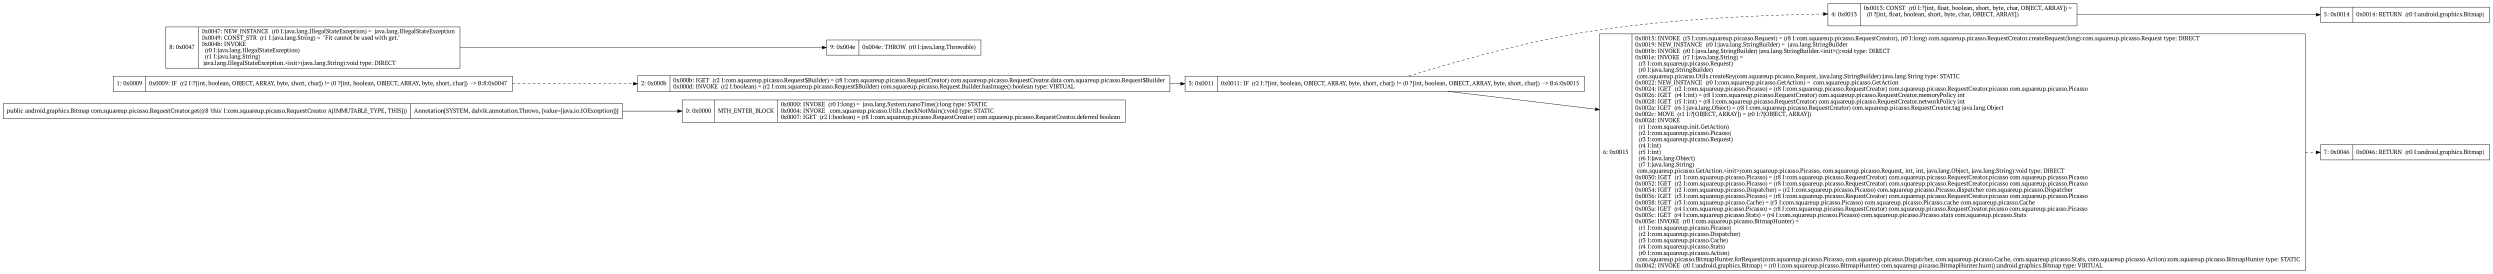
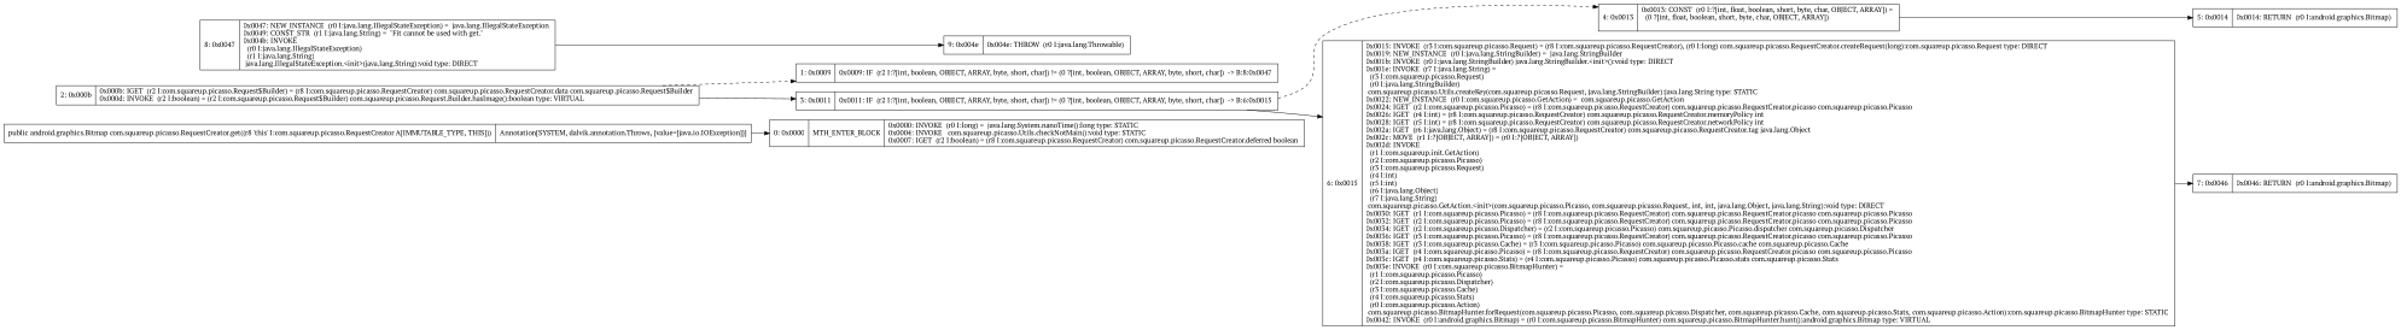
  digraph {
    fontname="PT Serif"
    rankdir=LR
    node [fontname="PT Serif" shape=record]
    edge [fontname="PT Serif"]
    n1 [label="{0\:\ 0x0000|MTH_ENTER_BLOCK\l|0x0000: INVOKE  (r0 I:long) =  java.lang.System.nanoTime():long type: STATIC \l0x0004: INVOKE   com.squareup.picasso.Utils.checkNotMain():void type: STATIC \l0x0007: IGET  (r2 I:boolean) = (r8 I:com.squareup.picasso.RequestCreator) com.squareup.picasso.RequestCreator.deferred boolean \l}"]
    n2 [label="{1\:\ 0x0009|0x0009: IF  (r2 I:?[int, boolean, OBJECT, ARRAY, byte, short, char]) != (0 ?[int, boolean, OBJECT, ARRAY, byte, short, char])  \-\> B:8:0x0047 \l}"]
    n3 [label="{2\:\ 0x000b|0x000b: IGET  (r2 I:com.squareup.picasso.Request$Builder) = (r8 I:com.squareup.picasso.RequestCreator) com.squareup.picasso.RequestCreator.data com.squareup.picasso.Request$Builder \l0x000d: INVOKE  (r2 I:boolean) = (r2 I:com.squareup.picasso.Request$Builder) com.squareup.picasso.Request.Builder.hasImage():boolean type: VIRTUAL \l}"]
    n4 [label="{3\:\ 0x0011|0x0011: IF  (r2 I:?[int, boolean, OBJECT, ARRAY, byte, short, char]) != (0 ?[int, boolean, OBJECT, ARRAY, byte, short, char])  \-\> B:6:0x0015 \l}"]
    n5 [label="{8\:\ 0x0047|0x0047: NEW_INSTANCE  (r0 I:java.lang.IllegalStateException) =  java.lang.IllegalStateException \l0x0049: CONST_STR  (r1 I:java.lang.String) =  \"Fit cannot be used with get.\" \l0x004b: INVOKE  \l  (r0 I:java.lang.IllegalStateException)\l  (r1 I:java.lang.String)\l java.lang.IllegalStateException.\<init\>(java.lang.String):void type: DIRECT \l}"]
    n6 [label="{9\:\ 0x004e|0x004e: THROW  (r0 I:java.lang.Throwable) \l}"]
    n7 [label="{4\:\ 0x0013|0x0013: CONST  (r0 I:?[int, float, boolean, short, byte, char, OBJECT, ARRAY]) = \l  (0 ?[int, float, boolean, short, byte, char, OBJECT, ARRAY])\l \l}"]
    n8 [label="{6\:\ 0x0015|0x0015: INVOKE  (r3 I:com.squareup.picasso.Request) = (r8 I:com.squareup.picasso.RequestCreator), (r0 I:long) com.squareup.picasso.RequestCreator.createRequest(long):com.squareup.picasso.Request type: DIRECT \l0x0019: NEW_INSTANCE  (r0 I:java.lang.StringBuilder) =  java.lang.StringBuilder \l0x001b: INVOKE  (r0 I:java.lang.StringBuilder) java.lang.StringBuilder.\<init\>():void type: DIRECT \l0x001e: INVOKE  (r7 I:java.lang.String) = \l  (r3 I:com.squareup.picasso.Request)\l  (r0 I:java.lang.StringBuilder)\l com.squareup.picasso.Utils.createKey(com.squareup.picasso.Request, java.lang.StringBuilder):java.lang.String type: STATIC \l0x0022: NEW_INSTANCE  (r0 I:com.squareup.picasso.GetAction) =  com.squareup.picasso.GetAction \l0x0024: IGET  (r2 I:com.squareup.picasso.Picasso) = (r8 I:com.squareup.picasso.RequestCreator) com.squareup.picasso.RequestCreator.picasso com.squareup.picasso.Picasso \l0x0026: IGET  (r4 I:int) = (r8 I:com.squareup.picasso.RequestCreator) com.squareup.picasso.RequestCreator.memoryPolicy int \l0x0028: IGET  (r5 I:int) = (r8 I:com.squareup.picasso.RequestCreator) com.squareup.picasso.RequestCreator.networkPolicy int \l0x002a: IGET  (r6 I:java.lang.Object) = (r8 I:com.squareup.picasso.RequestCreator) com.squareup.picasso.RequestCreator.tag java.lang.Object \l0x002c: MOVE  (r1 I:?[OBJECT, ARRAY]) = (r0 I:?[OBJECT, ARRAY]) \l0x002d: INVOKE  \l  (r1 I:com.squareup.init.GetAction)\l  (r2 I:com.squareup.picasso.Picasso)\l  (r3 I:com.squareup.picasso.Request)\l  (r4 I:int)\l  (r5 I:int)\l  (r6 I:java.lang.Object)\l  (r7 I:java.lang.String)\l com.squareup.picasso.GetAction.\<init\>(com.squareup.picasso.Picasso, com.squareup.picasso.Request, int, int, java.lang.Object, java.lang.String):void type: DIRECT \l0x0030: IGET  (r1 I:com.squareup.picasso.Picasso) = (r8 I:com.squareup.picasso.RequestCreator) com.squareup.picasso.RequestCreator.picasso com.squareup.picasso.Picasso \l0x0032: IGET  (r2 I:com.squareup.picasso.Picasso) = (r8 I:com.squareup.picasso.RequestCreator) com.squareup.picasso.RequestCreator.picasso com.squareup.picasso.Picasso \l0x0034: IGET  (r2 I:com.squareup.picasso.Dispatcher) = (r2 I:com.squareup.picasso.Picasso) com.squareup.picasso.Picasso.dispatcher com.squareup.picasso.Dispatcher \l0x0036: IGET  (r3 I:com.squareup.picasso.Picasso) = (r8 I:com.squareup.picasso.RequestCreator) com.squareup.picasso.RequestCreator.picasso com.squareup.picasso.Picasso \l0x0038: IGET  (r3 I:com.squareup.picasso.Cache) = (r3 I:com.squareup.picasso.Picasso) com.squareup.picasso.Picasso.cache com.squareup.picasso.Cache \l0x003a: IGET  (r4 I:com.squareup.picasso.Picasso) = (r8 I:com.squareup.picasso.RequestCreator) com.squareup.picasso.RequestCreator.picasso com.squareup.picasso.Picasso \l0x003c: IGET  (r4 I:com.squareup.picasso.Stats) = (r4 I:com.squareup.picasso.Picasso) com.squareup.picasso.Picasso.stats com.squareup.picasso.Stats \l0x003e: INVOKE  (r0 I:com.squareup.picasso.BitmapHunter) = \l  (r1 I:com.squareup.picasso.Picasso)\l  (r2 I:com.squareup.picasso.Dispatcher)\l  (r3 I:com.squareup.picasso.Cache)\l  (r4 I:com.squareup.picasso.Stats)\l  (r0 I:com.squareup.picasso.Action)\l com.squareup.picasso.BitmapHunter.forRequest(com.squareup.picasso.Picasso, com.squareup.picasso.Dispatcher, com.squareup.picasso.Cache, com.squareup.picasso.Stats, com.squareup.picasso.Action):com.squareup.picasso.BitmapHunter type: STATIC \l0x0042: INVOKE  (r0 I:android.graphics.Bitmap) = (r0 I:com.squareup.picasso.BitmapHunter) com.squareup.picasso.BitmapHunter.hunt():android.graphics.Bitmap type: VIRTUAL \l}"]
    n9 [label="{5\:\ 0x0014|0x0014: RETURN  (r0 I:android.graphics.Bitmap) \l}"]
    n10 [label="{7\:\ 0x0046|0x0046: RETURN  (r0 I:android.graphics.Bitmap) \l}"]
    n11 [label="{public android.graphics.Bitmap com.squareup.picasso.RequestCreator.get((r8 'this' I:com.squareup.picasso.RequestCreator A[IMMUTABLE_TYPE, THIS]))  | Annotation[SYSTEM, dalvik.annotation.Throws, \{value=[java.io.IOException]\}]\l}"]
-   n2 -> n3 [style=dashed]
+   n3 -> n2 [style=dashed]
    n3 -> n4
    n4 -> n7 [style=dashed]
    n4 -> n8
    n5 -> n6
    n7 -> n9
-   n8 -> n10 [style=dashed]
+   n8 -> n10
    n11 -> n1
  }
